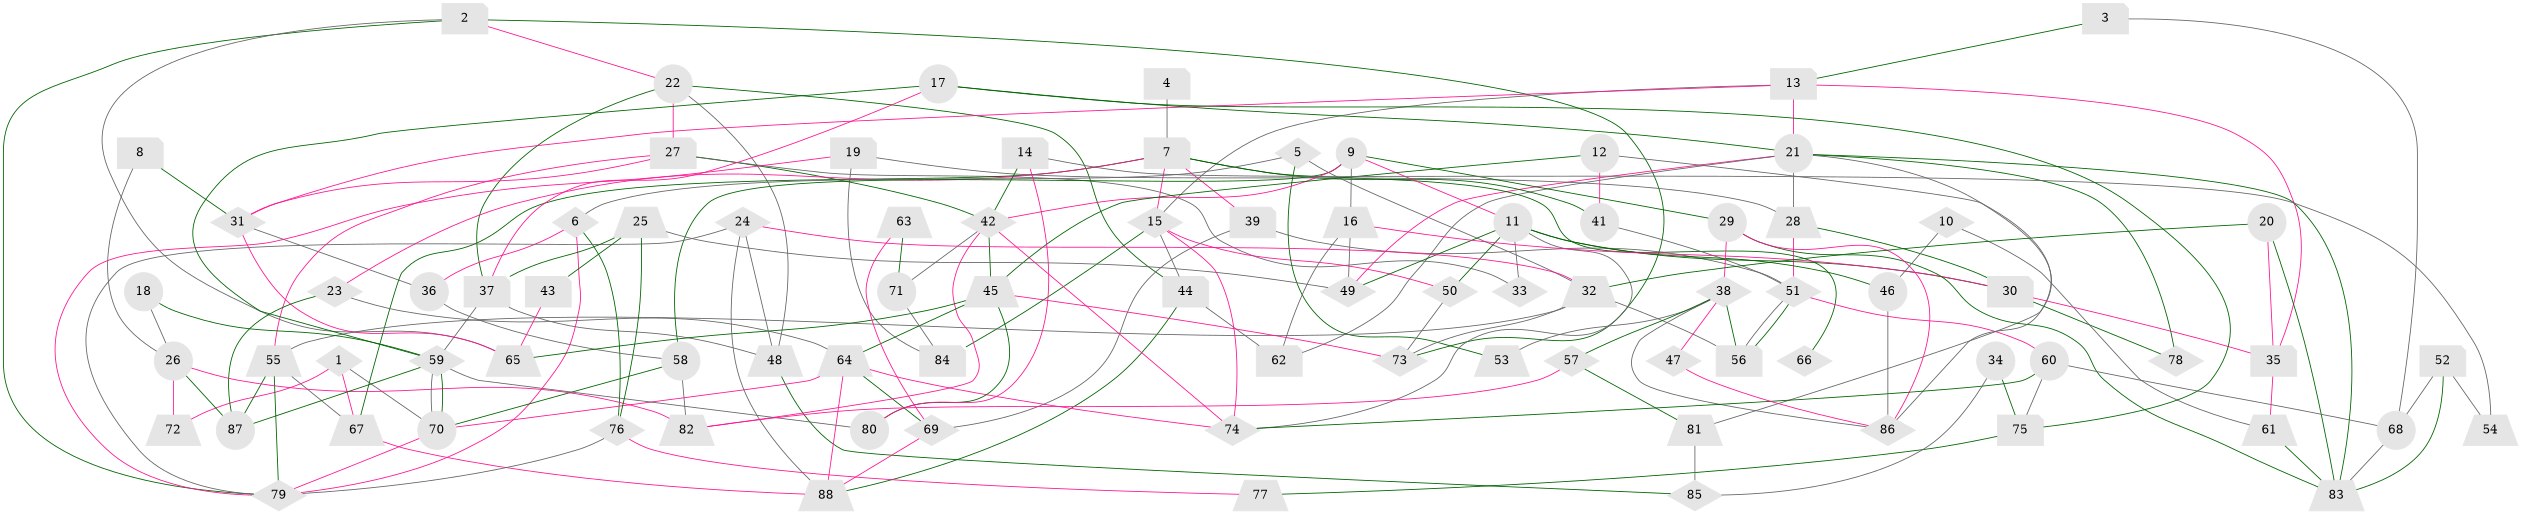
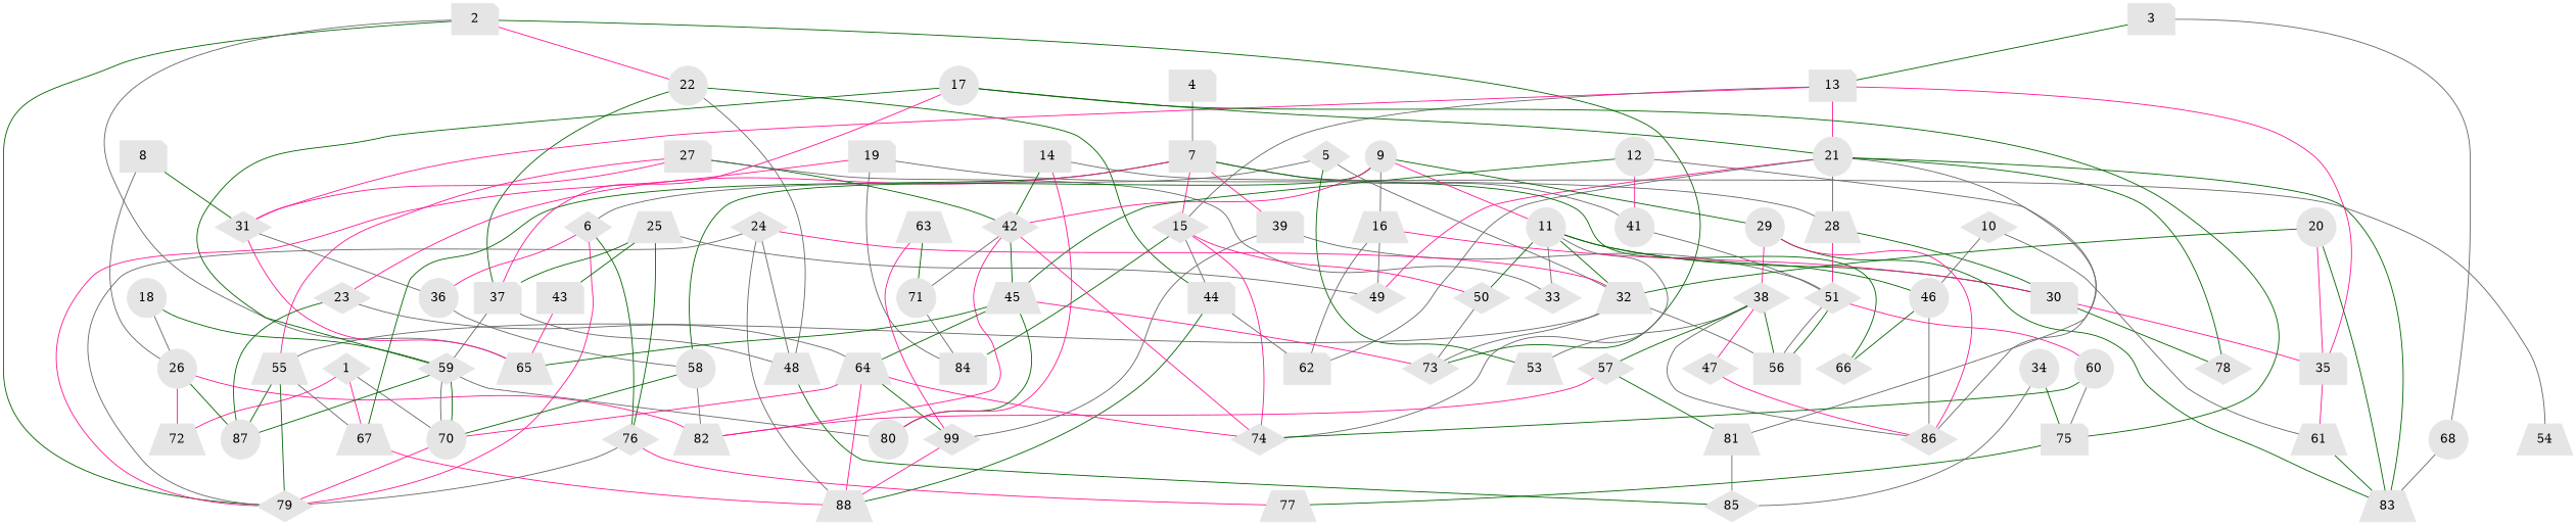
  graph {
    node [color=gray90 shape=diamond style=filled]
    edge [color=gray40]
    67 [shape=trapezium]
    1
    70 [shape=circle]
    72 [shape=trapezium]
    88 [shape=trapezium]
    79
    2 [shape=note]
    22 [shape=circle]
    65 [shape=trapezium]
    73
    44 [shape=note]
    37 [shape=note]
    27 [shape=note]
    48 [shape=trapezium]
    3 [shape=note]
    13 [shape=note]
    68 [shape=circle]
    15
    31
    35 [shape=note]
    21 [shape=circle]
    83 [shape=trapezium]
    4 [shape=note]
    7 [shape=note]
    23
    39 [shape=note]
    41 [shape=circle]
    66
    19 [shape=note]
    84 [shape=note]
    28 [shape=trapezium]
    5
    6
    32 [shape=trapezium]
    53 [shape=trapezium]
    36 [shape=circle]
    76
    55 [shape=trapezium]
    56 [shape=note]
    58 [shape=circle]
    77 [shape=trapezium]
    50
    74
    64 [shape=trapezium]
    87 [shape=circle]
    51
-   69
+   69 [label=99]
    8 [shape=note]
    26 [shape=circle]
    82 [shape=trapezium]
    9 [shape=circle]
    11 [shape=circle]
    16 [shape=trapezium]
    29 [shape=circle]
    42
    46 [shape=circle]
    30 [shape=note]
    33
    49
    62 [shape=note]
    86
    38
    45 [shape=trapezium]
    71 [shape=circle]
    10
    61 [shape=trapezium]
    78
    12 [shape=circle]
    80 [shape=circle]
    14 [shape=note]
    54 [shape=trapezium]
    17 [shape=circle]
    59
    75 [shape=note]
    81 [shape=trapezium]
    18 [shape=circle]
    20 [shape=circle]
    85
    24
    25 [shape=trapezium]
    43 [shape=note]
    60 [shape=circle]
    47
    57
    34 [shape=circle]
-   52 [shape=note]
    63 [shape=trapezium]
    67 -- 88 [color=deeppink]
    1 -- 67 [color=deeppink]
    1 -- 70
    1 -- 72 [color=deeppink]
    70 -- 79 [color=deeppink]
    2 -- 79 [color=darkgreen]
    2 -- 22 [color=deeppink]
    2 -- 65
    2 -- 73 [color=darkgreen]
    22 -- 44 [color=darkgreen]
    22 -- 37 [color=darkgreen]
-   22 -- 27 [color=deeppink]
    22 -- 48
    44 -- 88 [color=darkgreen]
    44 -- 62
    37 -- 48
    37 -- 59
    27 -- 31 [color=deeppink]
    27 -- 55 [color=deeppink]
    27 -- 42 [color=darkgreen]
    27 -- 33
    48 -- 85 [color=darkgreen]
    3 -- 13 [color=darkgreen]
    3 -- 68
    13 -- 15
    13 -- 31 [color=deeppink]
    13 -- 35 [color=deeppink]
    13 -- 21 [color=deeppink]
    68 -- 83
    15 -- 44
    15 -- 84 [color=darkgreen]
    15 -- 50 [color=deeppink]
    15 -- 74 [color=deeppink]
    31 -- 65 [color=deeppink]
    31 -- 36
    35 -- 61 [color=deeppink]
    21 -- 83 [color=darkgreen]
    21 -- 28
    21 -- 49 [color=deeppink]
    21 -- 62
    21 -- 78 [color=darkgreen]
    21 -- 81
    4 -- 7
    7 -- 67 [color=darkgreen]
    7 -- 15 [color=deeppink]
    7 -- 23 [color=deeppink]
    7 -- 39 [color=deeppink]
-   7 -- 41 [color=darkgreen]
+   7 -- 41
    7 -- 66 [color=darkgreen]
    23 -- 64
    23 -- 87 [color=darkgreen]
    39 -- 51
    39 -- 69
    41 -- 51
    19 -- 79 [color=deeppink]
    19 -- 84
    19 -- 28
    28 -- 51 [color=deeppink]
    28 -- 30 [color=darkgreen]
    5 -- 6
    5 -- 32
    5 -- 53 [color=darkgreen]
    6 -- 79 [color=deeppink]
    6 -- 36 [color=deeppink]
    6 -- 76 [color=darkgreen]
    32 -- 73
    32 -- 55
    32 -- 56
    36 -- 58
    76 -- 79
    76 -- 77 [color=deeppink]
    55 -- 67
    55 -- 79 [color=darkgreen]
    55 -- 87 [color=darkgreen]
    58 -- 70 [color=darkgreen]
    58 -- 82
    50 -- 73
    64 -- 70 [color=deeppink]
    64 -- 88 [color=deeppink]
    64 -- 74 [color=deeppink]
    64 -- 69 [color=darkgreen]
    51 -- 56
    51 -- 56 [color=darkgreen]
    51 -- 60 [color=deeppink]
    69 -- 88 [color=deeppink]
    8 -- 31 [color=darkgreen]
    8 -- 26
    26 -- 72 [color=deeppink]
    26 -- 87 [color=darkgreen]
    26 -- 82 [color=deeppink]
    9 -- 58 [color=darkgreen]
    9 -- 11 [color=deeppink]
    9 -- 16
    9 -- 29 [color=darkgreen]
    9 -- 42 [color=deeppink]
    11 -- 50 [color=darkgreen]
    11 -- 74
    11 -- 46 [color=darkgreen]
    11 -- 30 [color=darkgreen]
    11 -- 33
-   11 -- 49 [color=darkgreen]
+   11 -- 32 [color=darkgreen]
    16 -- 30 [color=deeppink]
    16 -- 49
    16 -- 62
    29 -- 83 [color=darkgreen]
    29 -- 86 [color=deeppink]
    29 -- 38 [color=deeppink]
    42 -- 74 [color=deeppink]
    42 -- 82 [color=deeppink]
    42 -- 45 [color=darkgreen]
    42 -- 71
+   46 -- 66 [color=darkgreen]
    46 -- 86
    30 -- 35 [color=deeppink]
    30 -- 78 [color=darkgreen]
    38 -- 53
    38 -- 56 [color=darkgreen]
    38 -- 86
    38 -- 47 [color=deeppink]
    38 -- 57 [color=darkgreen]
    45 -- 65 [color=darkgreen]
    45 -- 73 [color=deeppink]
    45 -- 64 [color=darkgreen]
    45 -- 80 [color=darkgreen]
    71 -- 84
    10 -- 46
    10 -- 61
    61 -- 83 [color=darkgreen]
    12 -- 41 [color=deeppink]
    12 -- 86
    12 -- 45 [color=darkgreen]
    14 -- 42 [color=darkgreen]
    14 -- 80 [color=deeppink]
    14 -- 54
    17 -- 37 [color=deeppink]
    17 -- 21 [color=darkgreen]
    17 -- 59 [color=darkgreen]
    17 -- 75 [color=darkgreen]
    59 -- 70
    59 -- 70 [color=darkgreen]
    59 -- 87 [color=darkgreen]
    59 -- 80
    75 -- 77 [color=darkgreen]
    81 -- 85
    18 -- 26
    18 -- 59 [color=darkgreen]
    20 -- 35 [color=deeppink]
    20 -- 83 [color=darkgreen]
    20 -- 32 [color=darkgreen]
    24 -- 88
    24 -- 79
    24 -- 48
    24 -- 32 [color=deeppink]
    25 -- 37 [color=darkgreen]
    25 -- 76 [color=darkgreen]
    25 -- 49
    25 -- 43 [color=darkgreen]
    43 -- 65 [color=deeppink]
-   60 -- 68
    60 -- 74 [color=darkgreen]
    60 -- 75
    47 -- 86 [color=deeppink]
    57 -- 82 [color=deeppink]
    57 -- 81 [color=darkgreen]
    34 -- 75 [color=darkgreen]
    34 -- 85
-   52 -- 68
-   52 -- 83 [color=darkgreen]
-   52 -- 54
    63 -- 69 [color=deeppink]
    63 -- 71 [color=darkgreen]
  }
